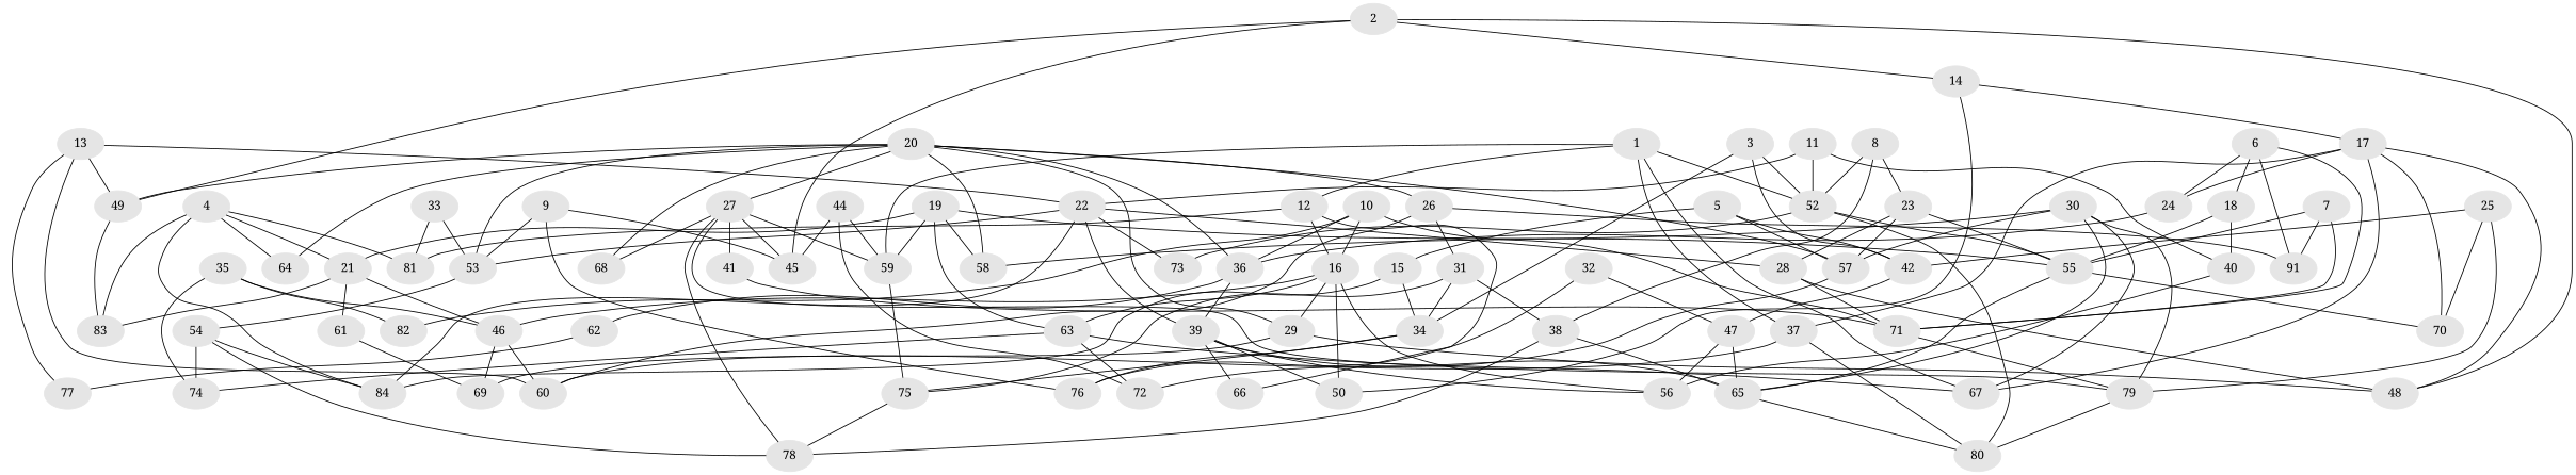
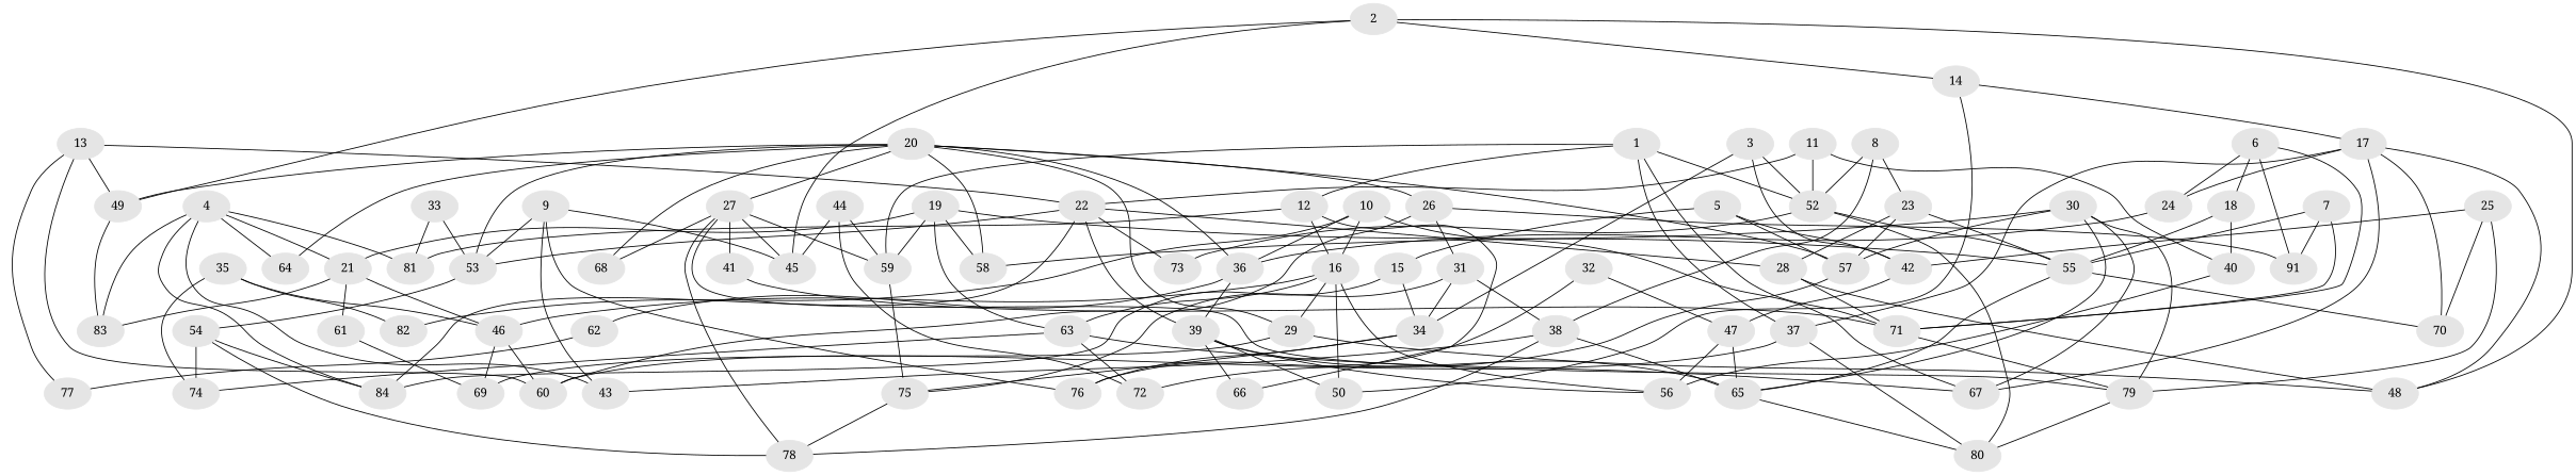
  graph {
    fontname="Noto Serif"
    node [color=gray90 fontname="Noto Serif" style=filled]
    edge [fontname="Noto Serif"]
    1
    12
    37
    52
    59
    71
    81
    16
    66
    60
    80
    55
    73
    75
    79
    2
    14
    45
    48
    49
    17
    50
    83
    3
    34
    42
    76
    47
    4
    21
+   43
    64
    84
    46
    61
    5
    15
    57
    72
    6
    18
    24
    n43 [label=91]
    40
    36
    7
    70
    65
    8
    23
    38
    28
    78
    9
    53
    54
    10
    67
    82
    29
    56
    63
    39
    62
    11
    22
    13
    77
    69
    74
    19
    58
    20
    26
    27
    68
    31
    41
    25
    30
    32
    33
    35
    44
    1 -- 12
    1 -- 37
    1 -- 52
    1 -- 59
    1 -- 71
    12 -- 81
    12 -- 16
    12 -- 66
    37 -- 60
    37 -- 80
    52 -- 80
    52 -- 55
    52 -- 73
    59 -- 75
    71 -- 79
    16 -- 50
    16 -- 46
    16 -- 29
    16 -- 56
    16 -- 63
    55 -- 70
    55 -- 65
    75 -- 78
    79 -- 80
    2 -- 14
    2 -- 45
    2 -- 48
    2 -- 49
    14 -- 17
    14 -- 50
    49 -- 83
    17 -- 37
    17 -- 48
    17 -- 24
    17 -- 70
    17 -- 67
    3 -- 52
    3 -- 34
    3 -- 42
    34 -- 75
    34 -- 76
    42 -- 47
    47 -- 65
    47 -- 56
    4 -- 81
    4 -- 83
    4 -- 21
+   4 -- 43
    4 -- 64
    4 -- 84
    21 -- 83
    21 -- 46
    21 -- 61
    46 -- 60
    46 -- 69
    61 -- 69
    5 -- 42
    5 -- 15
    5 -- 57
    15 -- 34
    15 -- 84
    57 -- 72
    6 -- 71
    6 -- 18
    6 -- 24
    6 -- n43
    18 -- 55
    18 -- 40
    24 -- 36
    40 -- 56
    36 -- 39
    36 -- 62
    7 -- 71
    7 -- 55
    7 -- n43
    65 -- 80
    8 -- 52
    8 -- 23
    8 -- 38
    23 -- 55
    23 -- 57
    23 -- 28
+   38 -- 43
    38 -- 65
    38 -- 78
    28 -- 71
    28 -- 48
    9 -- 45
    9 -- 76
+   9 -- 43
    9 -- 53
    53 -- 54
    54 -- 84
    54 -- 78
    54 -- 74
    10 -- 16
    10 -- 36
    10 -- 67
    10 -- 82
    29 -- 48
    29 -- 69
    63 -- 72
    63 -- 67
    63 -- 74
    39 -- 66
    39 -- 50
    39 -- 65
    39 -- 56
    62 -- 77
    11 -- 52
    11 -- 40
    11 -- 22
    22 -- 73
    22 -- 84
    22 -- 28
    22 -- 53
    22 -- 39
    13 -- 60
    13 -- 49
    13 -- 22
    13 -- 77
    19 -- 59
    19 -- 55
    19 -- 21
    19 -- 63
    19 -- 58
    20 -- 49
    20 -- 64
    20 -- 57
    20 -- 36
    20 -- 53
    20 -- 29
    20 -- 58
    20 -- 26
    20 -- 27
    20 -- 68
    26 -- 60
    26 -- n43
    26 -- 31
    27 -- 59
    27 -- 79
    27 -- 45
    27 -- 78
    27 -- 68
    27 -- 41
    31 -- 75
    31 -- 34
    31 -- 38
    41 -- 71
    25 -- 79
    25 -- 42
    25 -- 70
    30 -- 79
    30 -- 57
    30 -- 65
    30 -- 67
    30 -- 58
    32 -- 76
    32 -- 47
    33 -- 81
    33 -- 53
    35 -- 46
    35 -- 82
    35 -- 74
    44 -- 59
    44 -- 45
    44 -- 72
  }
